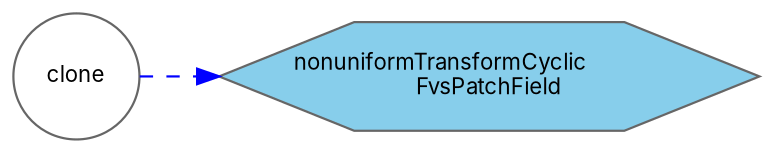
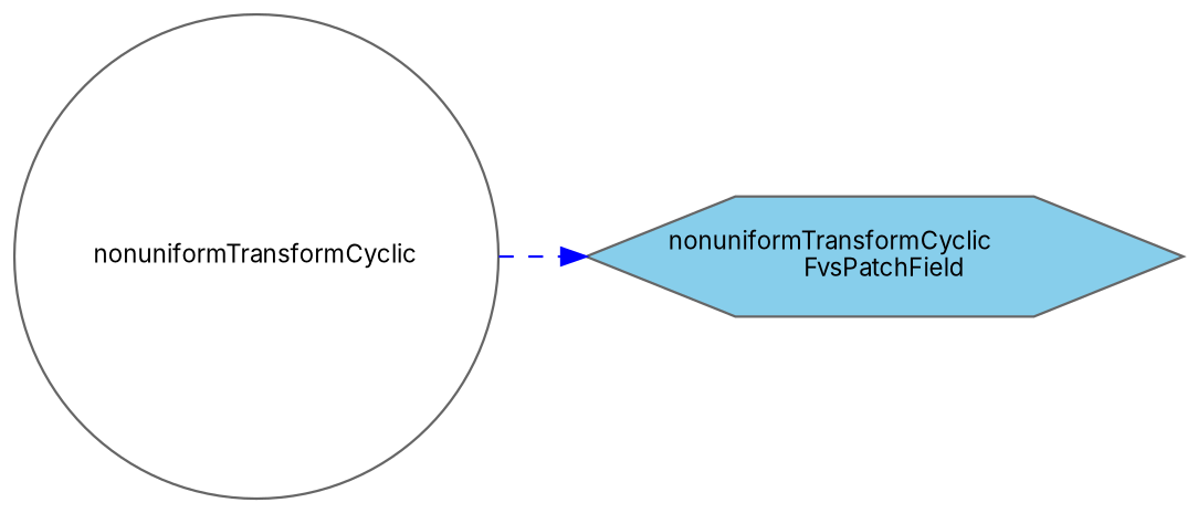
  digraph {
    rankdir=LR
    fontname=Inter
    node [color=gray40 fontname=Inter fontsize=10 style=filled]
-   n1 [fillcolor=white fontcolor=black height=0.2 label=clone shape=circle width=0.4]
+   n1 [fillcolor=white fontcolor=black height=0.2 label=nonuniformTransformCyclic shape=circle width=0.4]
    n2 [height=0.2 label="nonuniformTransformCyclic\lFvsPatchField" shape=hexagon width=0.4 fillcolor=skyblue]
    n1 -> n2 [color=blue fontname=Inter fontsize=10 labelfontname=Helvetica labelfontsize=10 style=dashed]
  }
